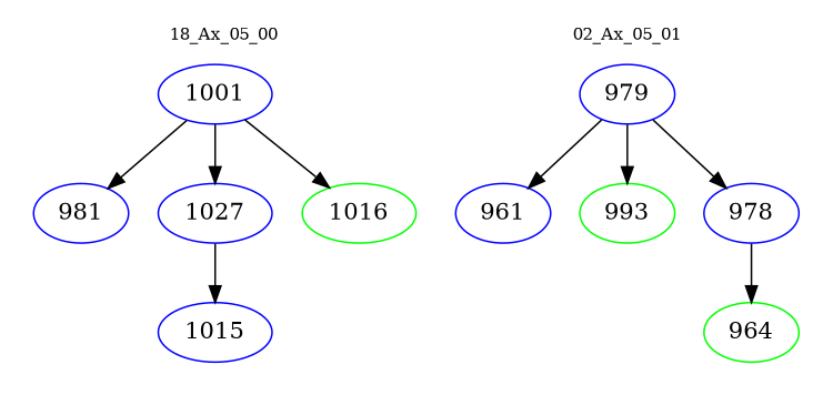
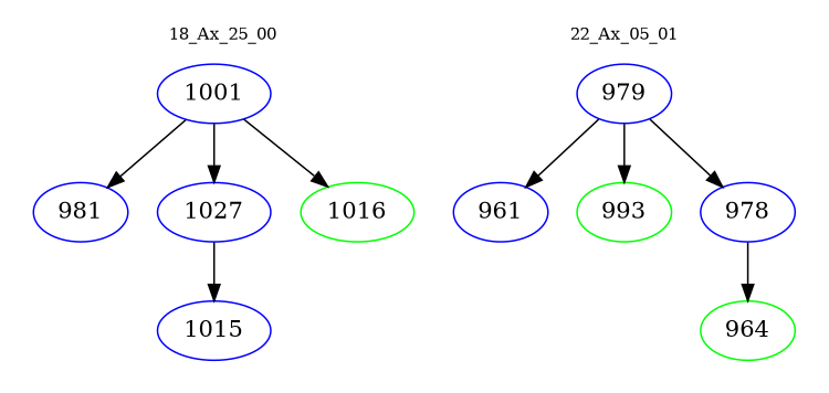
  digraph {
    fontname="DejaVu Serif"
    node [color=blue fontname="DejaVu Serif"]
    edge [color=black fontname="DejaVu Serif"]
    n1 [label=1001]
    n2 [label=981]
    n3 [label=1027]
    n4 [color=green label=1016]
    n5 [label=1015]
    n6 [label=979]
    n7 [label=961]
    n8 [color=green label=993]
    n9 [label=978]
    n10 [color=green label=964]
    subgraph cluster_1 {
      color=white
      fontsize=10
-     label="18_Ax_05_00"
+     label="18_Ax_25_00"
      n1
      n2
      n3
      n4
      n5
    }
    subgraph cluster_2 {
      color=white
      fontsize=10
-     label="02_Ax_05_01"
+     label="22_Ax_05_01"
      n6
      n7
      n8
      n9
      n10
    }
    n1 -> n2
    n1 -> n3
    n1 -> n4
    n3 -> n5
    n6 -> n7
    n6 -> n8
    n6 -> n9
    n9 -> n10
  }
